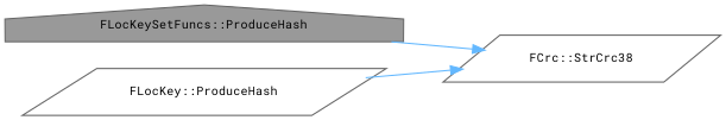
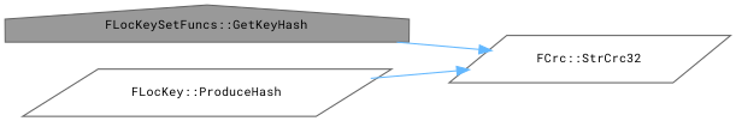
  digraph {
    fontname="Roboto Mono"
    rankdir=LR
    node [color=grey40 fillcolor=white fontname="Roboto Mono" fontsize=10 shape=parallelogram style=filled]
    edge [color=steelblue1 fontname="Roboto Mono" fontsize=10 labelfontname=Helvetica labelfontsize=10 style=solid]
-   n1 [color=gray40 fillcolor=grey60 fontcolor=black height=0.2 label="FLocKeySetFuncs::ProduceHash" shape=house width=0.4]
-   n2 [height=0.2 label="FCrc::StrCrc38" width=0.4]
+   n1 [color=gray40 fillcolor=grey60 fontcolor=black height=0.2 label="FLocKeySetFuncs::GetKeyHash" shape=house width=0.4]
+   n2 [height=0.2 label="FCrc::StrCrc32" width=0.4]
    n3 [height=0.2 label="FLocKey::ProduceHash" width=0.4]
    n1 -> n2
    n3 -> n2
  }
